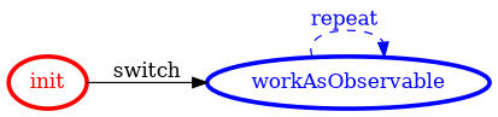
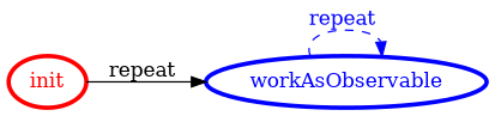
  digraph {
    rankdir=LR
    node [penwidth=3]
    init [color=red fontcolor=red]
    workAsObservable [color=blue fontcolor=blue]
-   init -> workAsObservable [color=black fontcolor=black label=switch]
+   init -> workAsObservable [color=black fontcolor=black label="repeat "]
    workAsObservable -> workAsObservable [color=blue fontcolor=blue label="repeat " style=dashed]
  }
